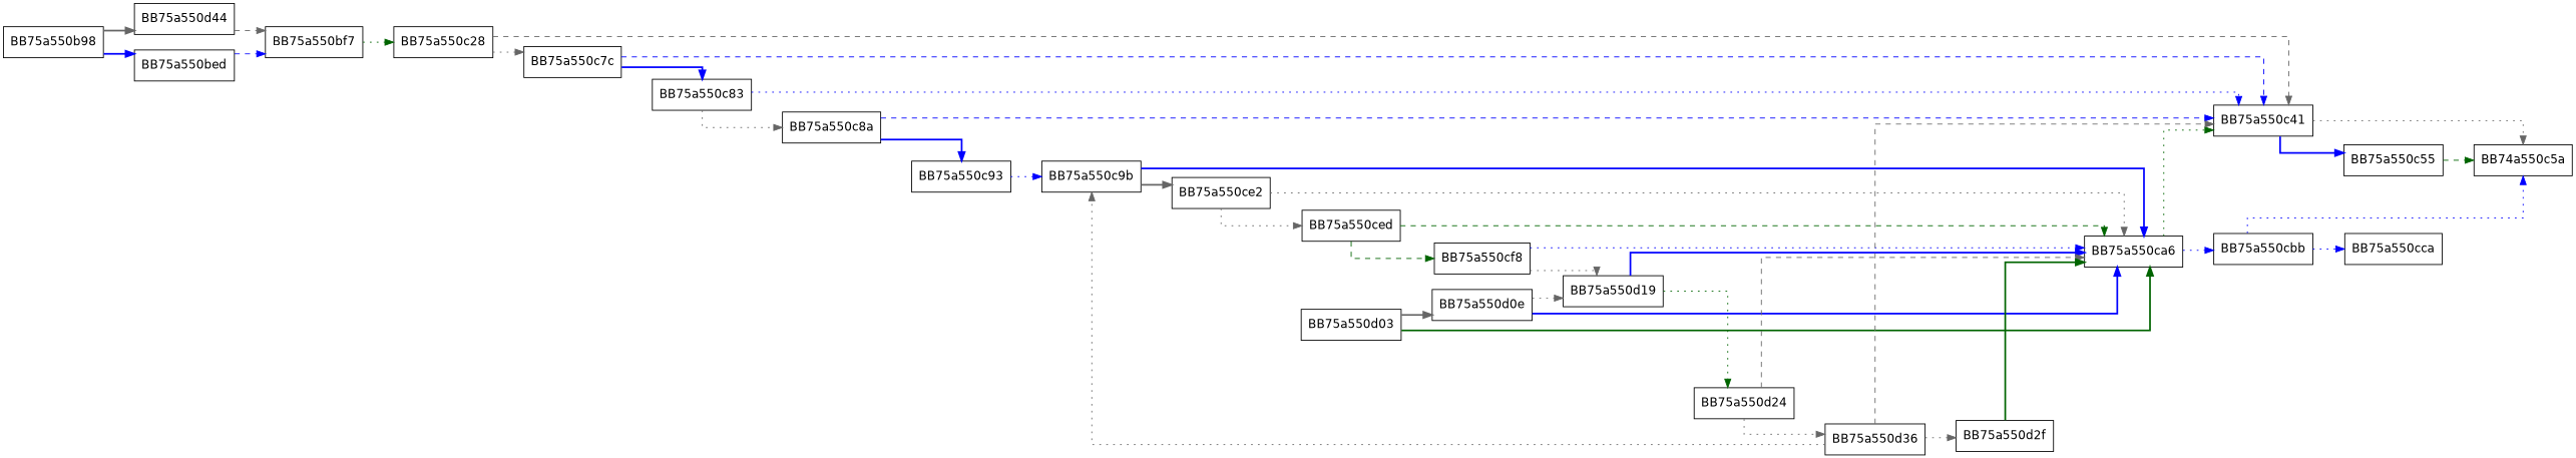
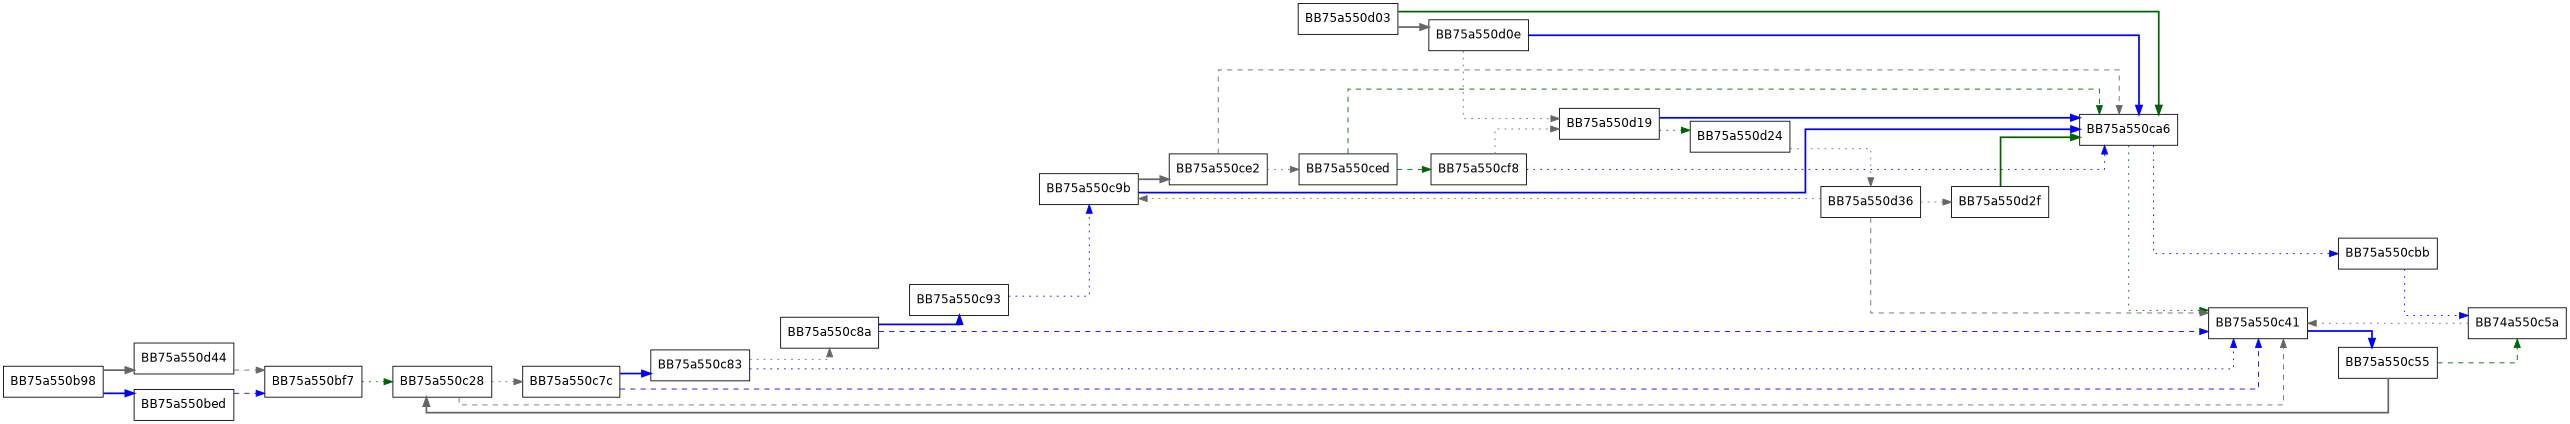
  digraph {
    fontname="DejaVu Sans"
    rankdir=LR
    splines=ortho
    node [fontname="DejaVu Sans" shape=box]
    edge [color=gray40 fontname="DejaVu Sans" style=dotted]
    BB75a550b98
    BB75a550d44
    BB75a550bed
    BB75a550bf7
    BB75a550c28
    BB75a550c7c
    BB75a550c41
    BB75a550c83
    n9 [label=BB74a550c5a]
    BB75a550c55
    BB75a550c8a
    BB75a550c93
    BB75a550c9b
    BB75a550ce2
    BB75a550ca6
    BB75a550ced
    BB75a550cbb
    BB75a550cf8
-   BB75a550cca
    BB75a550d19
    BB75a550d03
    BB75a550d0e
    BB75a550d24
    BB75a550d36
    n25 [label=BB75a550d2f]
    BB75a550b98 -> BB75a550d44 [style=bold]
    BB75a550b98 -> BB75a550bed [color=blue style=bold]
    BB75a550d44 -> BB75a550bf7 [style=dashed]
    BB75a550bed -> BB75a550bf7 [color=blue style=dashed]
    BB75a550bf7 -> BB75a550c28 [color=darkgreen]
    BB75a550c28 -> BB75a550c7c
    BB75a550c28 -> BB75a550c41 [style=dashed]
    BB75a550c7c -> BB75a550c41 [color=blue style=dashed]
    BB75a550c7c -> BB75a550c83 [color=blue style=bold]
-   BB75a550c41 -> n9
+   n9 -> BB75a550c41
    BB75a550c41 -> BB75a550c55 [color=blue style=bold]
    BB75a550c83 -> BB75a550c41 [color=blue]
    BB75a550c83 -> BB75a550c8a
+   BB75a550c55 -> BB75a550c28 [style=bold]
    BB75a550c55 -> n9 [color=darkgreen style=dashed]
    BB75a550c8a -> BB75a550c41 [color=blue style=dashed]
    BB75a550c8a -> BB75a550c93 [color=blue style=bold]
    BB75a550c93 -> BB75a550c9b [color=blue]
    BB75a550c9b -> BB75a550ce2 [style=bold]
    BB75a550c9b -> BB75a550ca6 [color=blue style=bold]
-   BB75a550ce2 -> BB75a550ca6
+   BB75a550ce2 -> BB75a550ca6 [style=dashed]
    BB75a550ce2 -> BB75a550ced
    BB75a550ca6 -> BB75a550c41 [color=darkgreen]
    BB75a550ca6 -> BB75a550cbb [color=blue]
    BB75a550ced -> BB75a550ca6 [color=darkgreen style=dashed]
    BB75a550ced -> BB75a550cf8 [color=darkgreen style=dashed]
    BB75a550cbb -> n9 [color=blue]
-   BB75a550cbb -> BB75a550cca [color=blue]
    BB75a550cf8 -> BB75a550ca6 [color=blue]
    BB75a550cf8 -> BB75a550d19
    BB75a550d19 -> BB75a550ca6 [color=blue style=bold]
    BB75a550d19 -> BB75a550d24 [color=darkgreen]
    BB75a550d03 -> BB75a550ca6 [color=darkgreen style=bold]
    BB75a550d03 -> BB75a550d0e [style=bold]
    BB75a550d0e -> BB75a550ca6 [color=blue style=bold]
    BB75a550d0e -> BB75a550d19
-   BB75a550d24 -> BB75a550ca6 [style=dashed]
    BB75a550d24 -> BB75a550d36
    BB75a550d36 -> BB75a550c41 [style=dashed]
    BB75a550d36 -> BB75a550c9b
    BB75a550d36 -> n25
    n25 -> BB75a550ca6 [color=darkgreen style=bold]
  }
